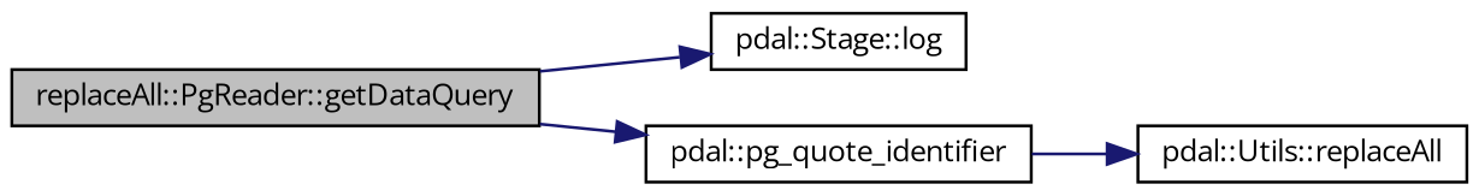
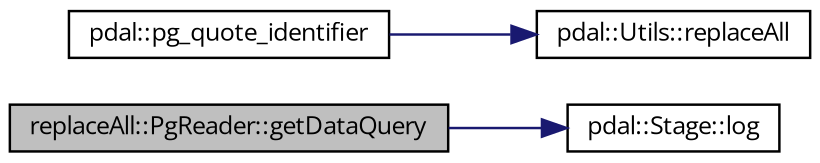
  digraph {
    fontname="Open Sans"
    rankdir=LR
    node [color=black fillcolor=white fontname="Open Sans" fontsize=10 shape=record style=filled]
    edge [color=midnightblue fontname="Open Sans" fontsize=10 labelfontname=Helvetica labelfontsize=10 style=solid]
    n1 [fillcolor=grey75 fontcolor=black height=0.2 label="replaceAll::PgReader::getDataQuery" width=0.4]
    n2 [height=0.2 label="pdal::Stage::log" width=0.4]
    n3 [height=0.2 label="pdal::pg_quote_identifier" width=0.4]
    n4 [height=0.2 label="pdal::Utils::replaceAll" width=0.4]
    n1 -> n2
-   n1 -> n3
    n3 -> n4
  }
